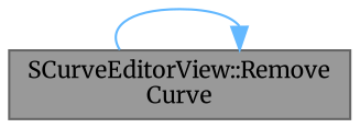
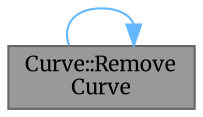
  digraph {
    rankdir=LR
    fontname=Merriweather
-   n1 [color=gray40 fillcolor=grey60 fontcolor=black fontname=Merriweather fontsize=10 height=0.2 label="SCurveEditorView::Remove\lCurve" shape=box style=filled width=0.4]
+   n1 [color=gray40 fillcolor=grey60 fontcolor=black fontname=Merriweather fontsize=10 height=0.2 label="Curve::Remove\lCurve" shape=box style=filled width=0.4]
    n1 -> n1 [color=steelblue1 fontname=Merriweather fontsize=10 labelfontname=Helvetica labelfontsize=10 style=solid]
  }
